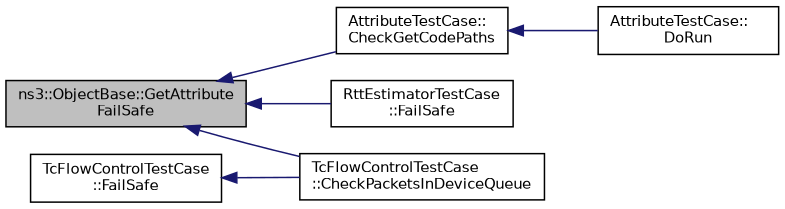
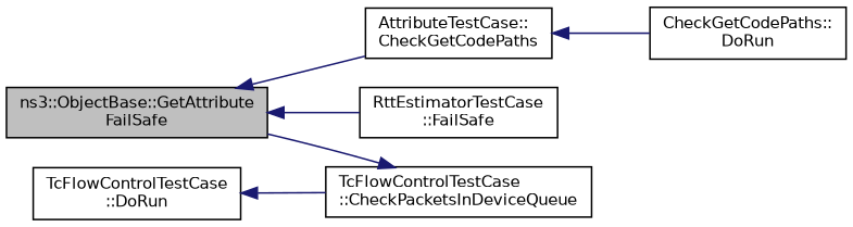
  digraph {
    rankdir=LR
    node [color=black fillcolor=white fontname=Helvetica fontsize=10 shape=record style=filled]
    edge [color=midnightblue dir=back fontname=Helvetica fontsize=10 labelfontname=Helvetica labelfontsize=10 style=solid]
    n1 [fillcolor=grey75 fontcolor=black height=0.2 label="ns3::ObjectBase::GetAttribute\lFailSafe" width=0.4]
    n2 [height=0.2 label="AttributeTestCase::\lCheckGetCodePaths" width=0.4]
    n3 [height=0.2 label="RttEstimatorTestCase\l::FailSafe" width=0.4]
    n4 [height=0.2 label="TcFlowControlTestCase\l::CheckPacketsInDeviceQueue" width=0.4]
-   n5 [height=0.2 label="AttributeTestCase::\lDoRun" width=0.4]
-   n6 [height=0.2 label="TcFlowControlTestCase\l::FailSafe" width=0.4]
+   n5 [height=0.2 label="CheckGetCodePaths::\lDoRun" width=0.4]
+   n6 [height=0.2 label="TcFlowControlTestCase\l::DoRun" width=0.4]
    n1 -> n2
    n1 -> n3
-   n1 -> n4
+   n4 -> n1
    n2 -> n5
    n6 -> n4
  }
